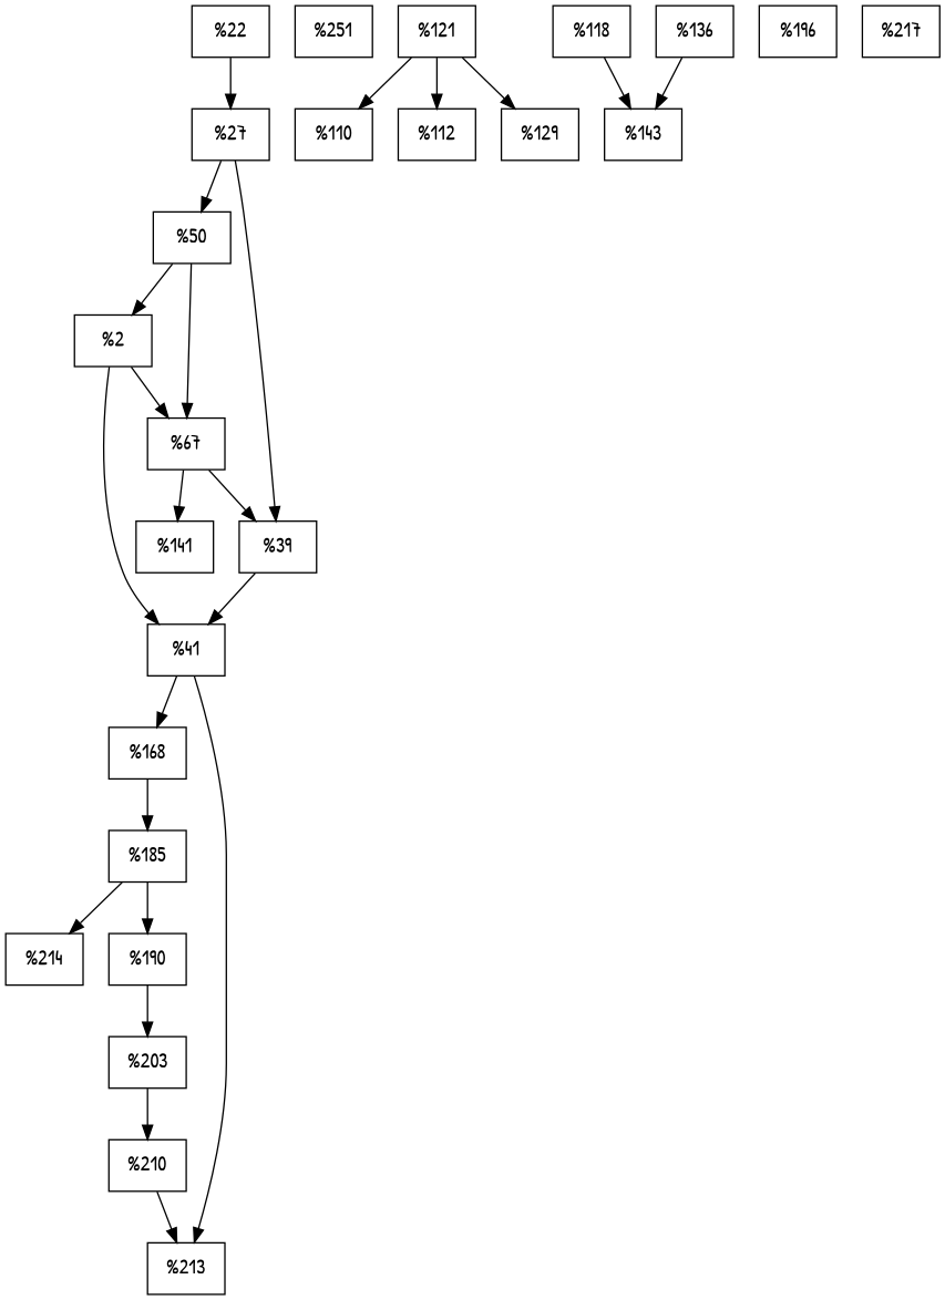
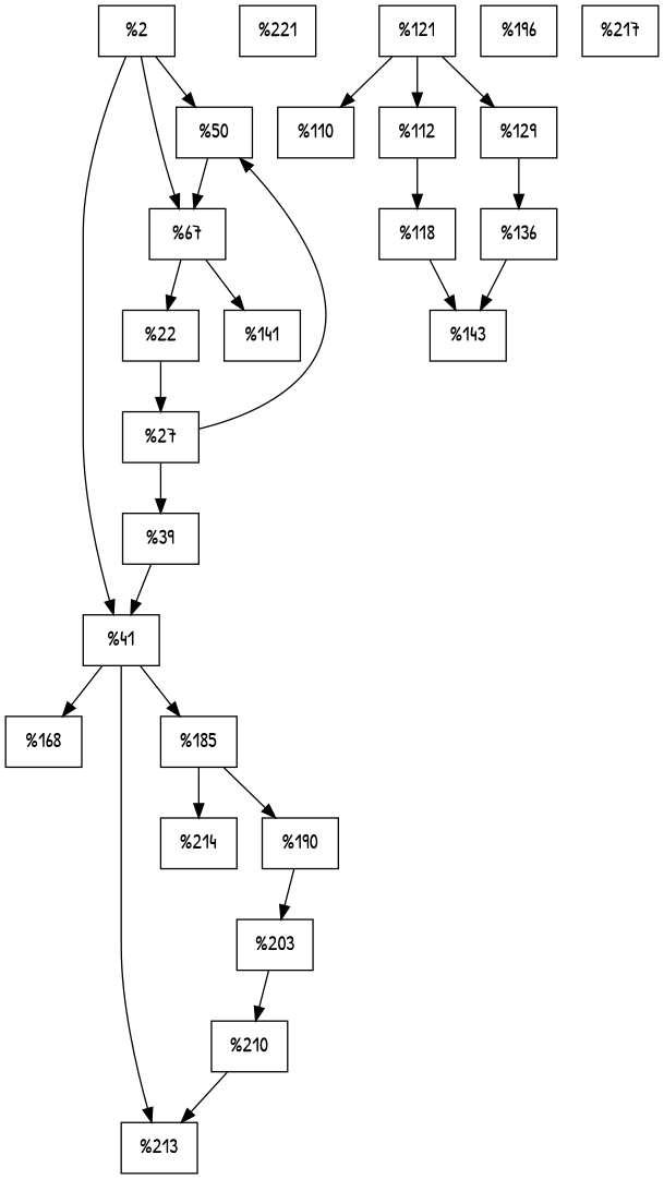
  digraph {
    fontname="Patrick Hand"
    node [fontname="Patrick Hand" shape=rectangle]
    edge [fontname="Patrick Hand"]
    n1 [label="%2"]
    n2 [label="%41"]
    n3 [label="%50"]
    n4 [label="%67"]
    n5 [label="%168"]
    n6 [label="%213"]
    n7 [label="%22"]
    n8 [label="%141"]
    n9 [label="%27"]
    n10 [label="%39"]
    n11 [label="%185"]
    n12 [label="%214"]
    n13 [label="%190"]
-   n14 [label="%251"]
+   n14 [label="%221"]
    n15 [label="%110"]
    n16 [label="%112"]
    n17 [label="%118"]
    n18 [label="%143"]
    n19 [label="%121"]
    n20 [label="%129"]
    n21 [label="%136"]
    n22 [label="%203"]
    n23 [label="%210"]
    n24 [label="%196"]
    n25 [label="%217"]
    n1 -> n2
-   n3 -> n1
+   n1 -> n3
    n1 -> n4
    n2 -> n5
    n2 -> n6
    n3 -> n4
-   n4 -> n10
+   n4 -> n7
    n4 -> n8
-   n5 -> n11
+   n2 -> n11
    n7 -> n9
    n9 -> n3
    n9 -> n10
    n10 -> n2
    n11 -> n12
    n11 -> n13
    n13 -> n22
+   n16 -> n17
    n17 -> n18
    n19 -> n15
    n19 -> n16
    n19 -> n20
+   n20 -> n21
    n21 -> n18
    n22 -> n23
    n23 -> n6
  }
